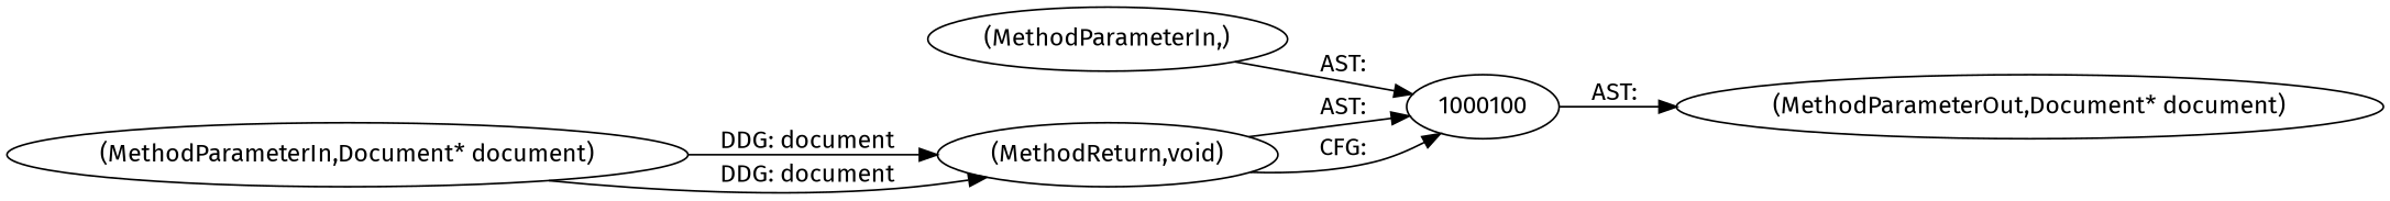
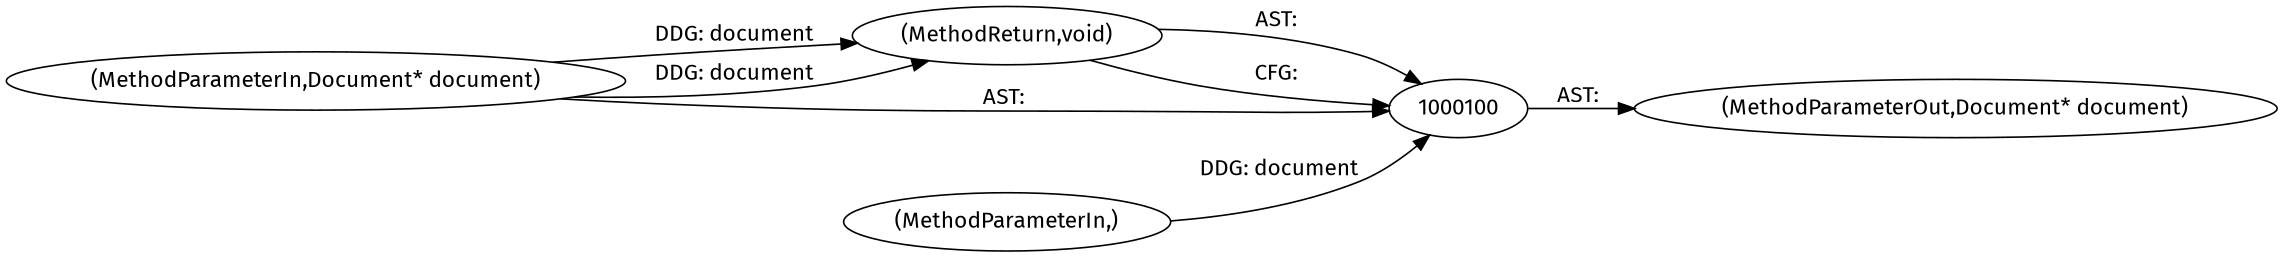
  digraph {
    fontname="Fira Sans"
    rankdir=LR
    node [fontname="Fira Sans"]
    edge [fontname="Fira Sans"]
    n1 [label="(MethodReturn,void)"]
    1000100
    n3 [label="(MethodParameterOut,Document* document)"]
    n4 [label="(MethodParameterIn,Document* document)"]
    n5 [label="(MethodParameterIn,)"]
    n1 -> 1000100 [label="AST: "]
    n1 -> 1000100 [label="CFG: "]
    1000100 -> n3 [label="AST: "]
    n4 -> n1 [label="DDG: document"]
    n4 -> n1 [label="DDG: document"]
-   n5 -> 1000100 [label="AST: "]
+   n4 -> 1000100 [label="AST: "]
+   n5 -> 1000100 [label="DDG: document"]
  }
